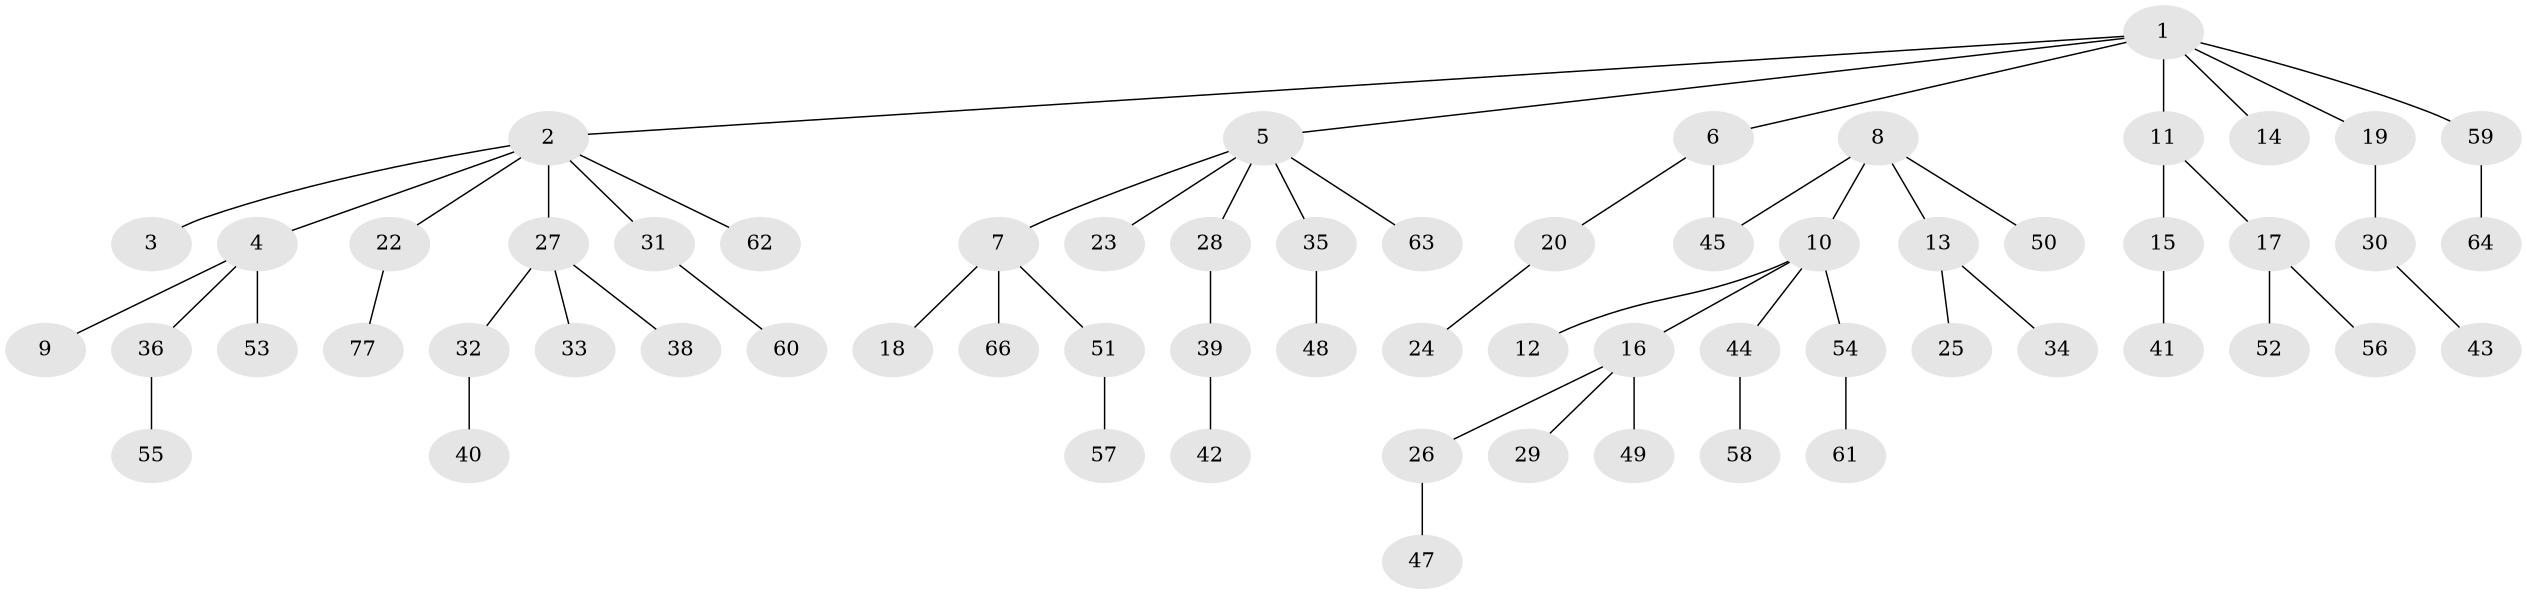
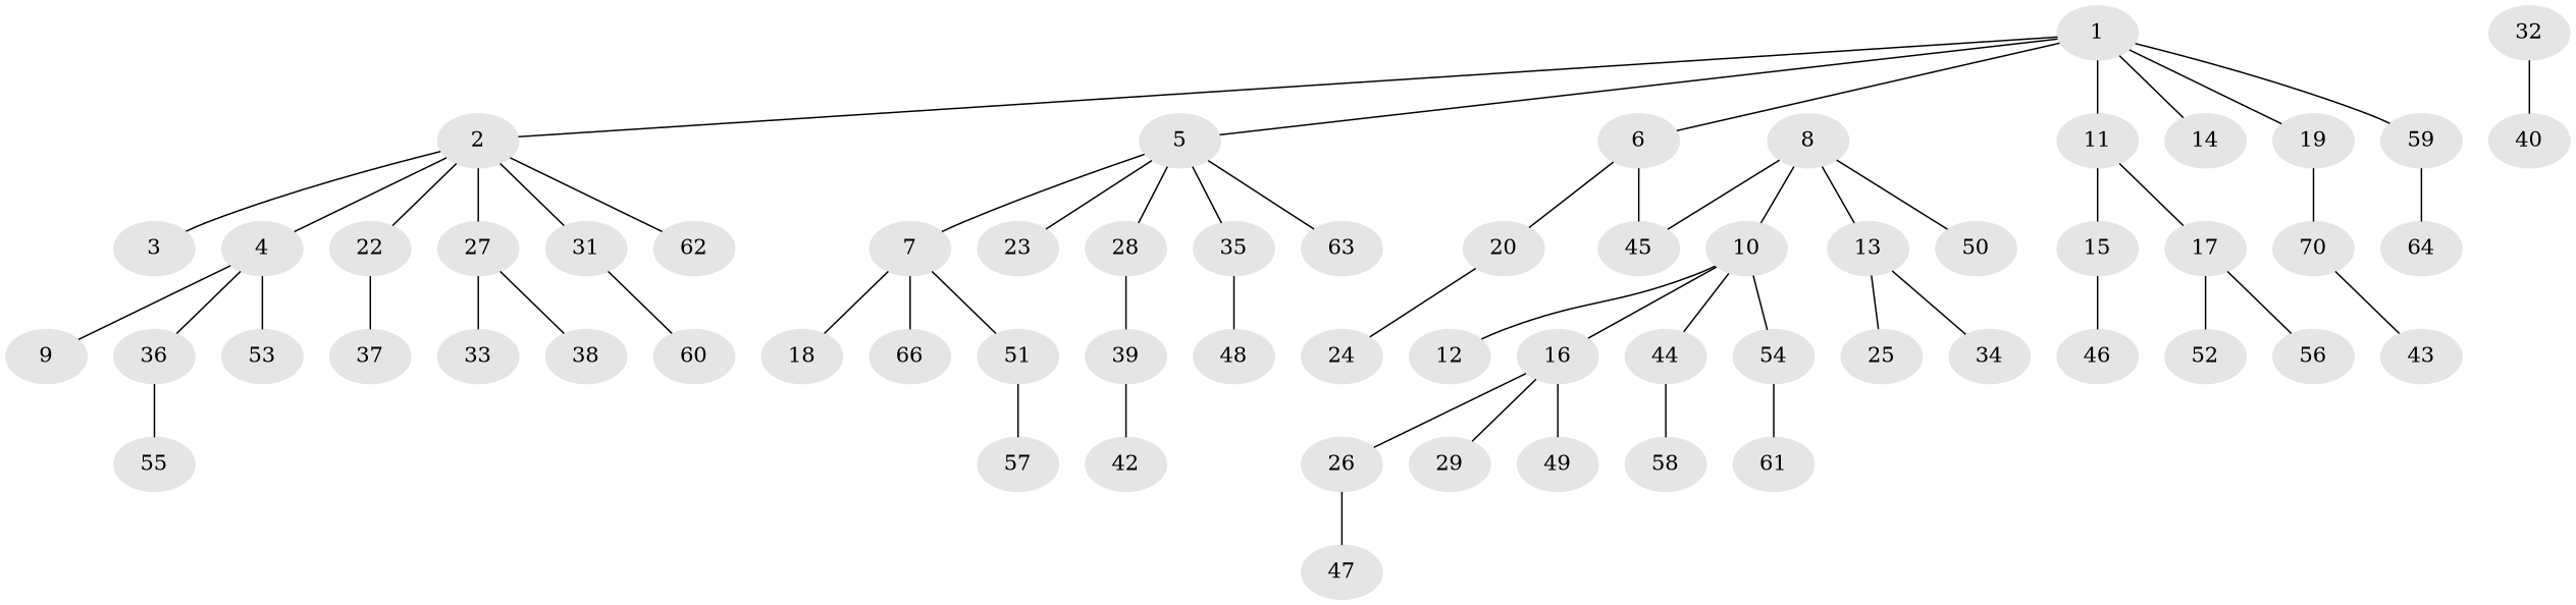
  graph {
    node [color=gray90 style=filled]
    1
    2
    5
    6
    11
    14
    19
    59
    3
    4
    22
    27
    31
    62
    7
    23
    28
    35
    63
    20
    45
    15
    17
-   30
+   30 [label=70]
    64
    9
    36
    53
-   37 [label=77]
+   37
    32
    33
    38
    60
    55
    18
    n36 [label=66]
    51
    39
    48
    8
    10
    13
    50
    24
    57
    12
    16
    44
    54
    25
    34
    26
    29
    49
    58
    61
-   41
+   41 [label=46]
    52
    56
    47
    43
    40
    42
    1 -- 2
    1 -- 5
    1 -- 6
    1 -- 11
    1 -- 14
    1 -- 19
    1 -- 59
    2 -- 3
    2 -- 4
    2 -- 22
    2 -- 27
    2 -- 31
    2 -- 62
    5 -- 7
    5 -- 23
    5 -- 28
    5 -- 35
    5 -- 63
    6 -- 20
    6 -- 45
    11 -- 15
    11 -- 17
    19 -- 30
    59 -- 64
    4 -- 9
    4 -- 36
    4 -- 53
    22 -- 37
-   27 -- 32
    27 -- 33
    27 -- 38
    31 -- 60
    7 -- 18
    7 -- n36
    7 -- 51
    28 -- 39
    35 -- 48
    20 -- 24
    15 -- 41
    17 -- 52
    17 -- 56
    30 -- 43
    36 -- 55
    32 -- 40
    51 -- 57
    39 -- 42
    8 -- 45
    8 -- 10
    8 -- 13
    8 -- 50
    10 -- 12
    10 -- 16
    10 -- 44
    10 -- 54
    13 -- 25
    13 -- 34
    16 -- 26
    16 -- 29
    16 -- 49
    44 -- 58
    54 -- 61
    26 -- 47
  }
